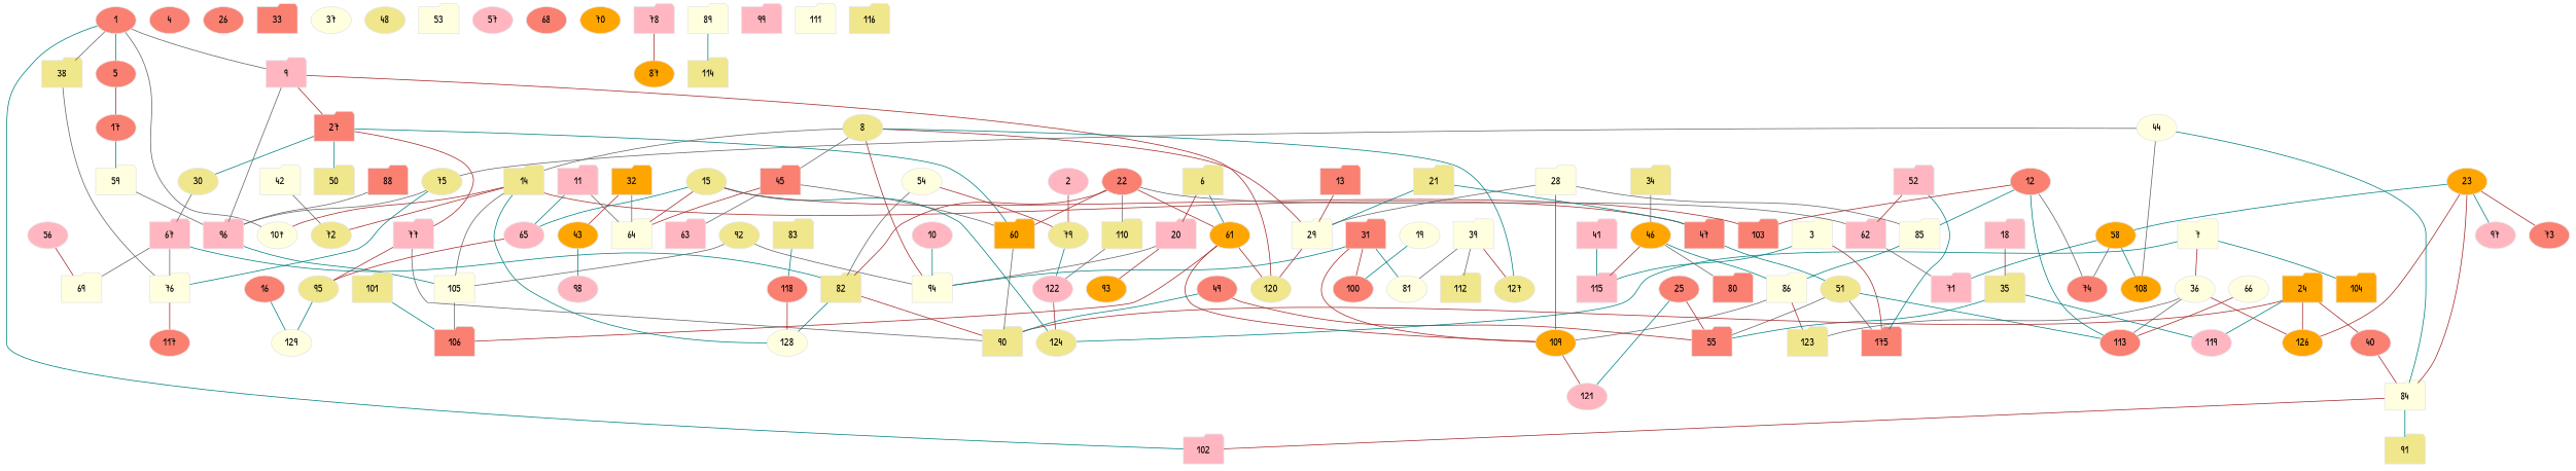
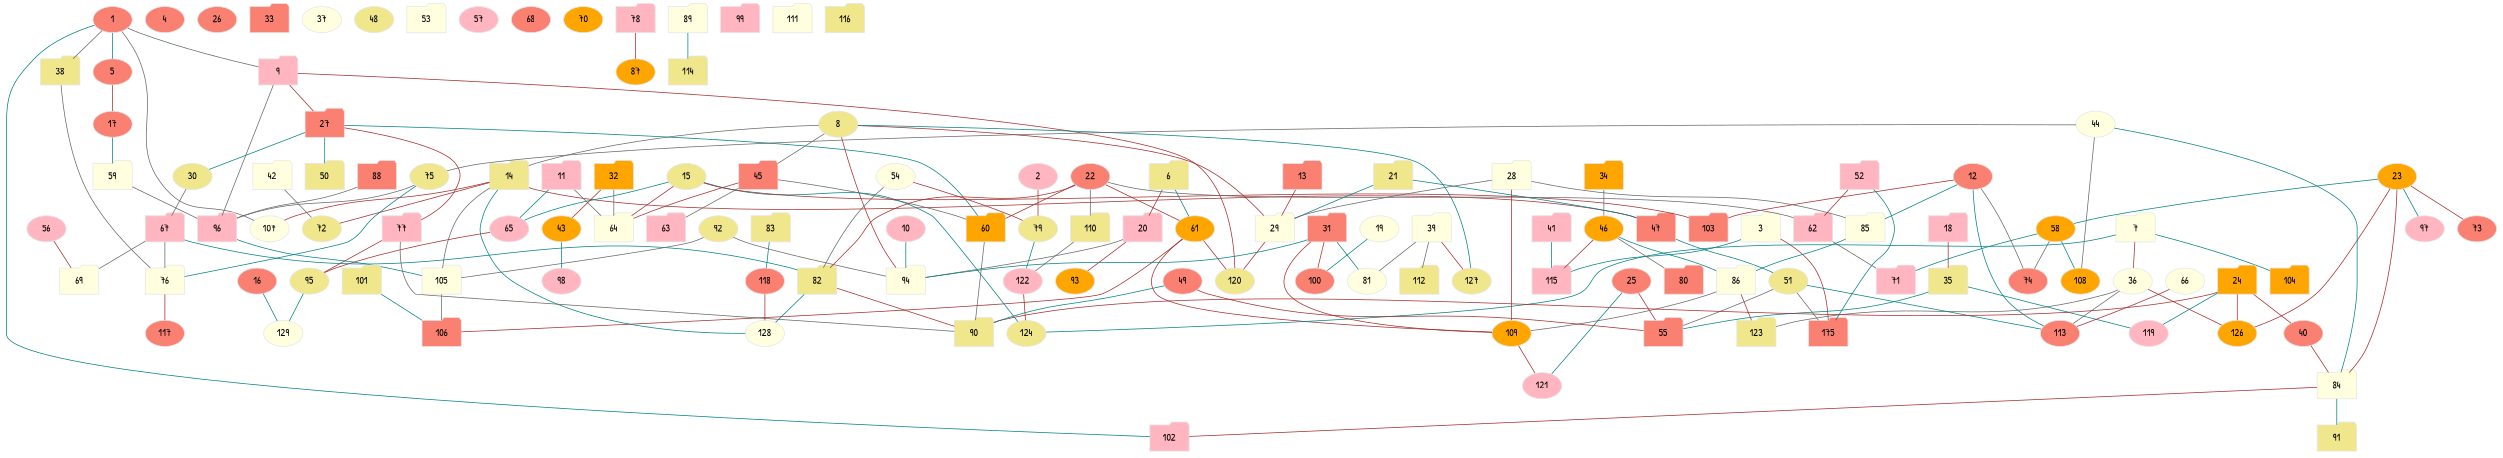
  graph {
    fontname="Patrick Hand"
    node [color=gray90 fillcolor=salmon fontname="Patrick Hand" shape=folder style=filled]
    edge [color=brown fontname="Patrick Hand"]
    1 [shape=ellipse]
    5 [shape=ellipse]
    9 [fillcolor=lightpink]
    38 [fillcolor=khaki]
    102 [fillcolor=lightpink]
    107 [fillcolor=lightyellow shape=ellipse]
    17 [shape=ellipse]
    27
    96 [fillcolor=lightpink]
    120 [fillcolor=khaki shape=ellipse]
    76 [fillcolor=lightyellow]
    2 [fillcolor=lightpink shape=ellipse]
    79 [fillcolor=khaki shape=ellipse]
    122 [fillcolor=lightpink shape=ellipse]
    3 [fillcolor=lightyellow]
    115 [fillcolor=lightpink]
    n17 [label=175]
    4 [shape=ellipse]
    59 [fillcolor=lightyellow]
    6 [fillcolor=khaki]
    20 [fillcolor=lightpink]
    61 [fillcolor=orange shape=ellipse]
    94 [fillcolor=lightyellow]
    93 [fillcolor=orange shape=ellipse]
    109 [fillcolor=orange shape=ellipse]
    106
    7 [fillcolor=lightyellow]
    36 [fillcolor=lightyellow shape=ellipse]
    104 [fillcolor=orange]
    124 [fillcolor=khaki shape=ellipse]
    113 [shape=ellipse]
    126 [fillcolor=orange shape=ellipse]
    123 [fillcolor=khaki]
    8 [fillcolor=khaki shape=ellipse]
    14 [fillcolor=khaki]
    29 [fillcolor=lightyellow]
    45
    127 [fillcolor=khaki shape=ellipse]
    47
    72 [fillcolor=khaki shape=ellipse]
    105 [fillcolor=lightyellow]
    128 [fillcolor=lightyellow shape=ellipse]
    64 [fillcolor=lightyellow]
    60 [fillcolor=orange]
    63 [fillcolor=lightpink]
    30 [fillcolor=khaki shape=ellipse]
    50 [fillcolor=khaki]
    77 [fillcolor=lightpink]
    10 [fillcolor=lightpink shape=ellipse]
    11 [fillcolor=lightpink]
    65 [fillcolor=lightpink shape=ellipse]
    95 [fillcolor=khaki shape=ellipse]
    12 [shape=ellipse]
    74 [shape=ellipse]
    85 [fillcolor=lightyellow]
    103
    86 [fillcolor=lightyellow]
    13
    51 [fillcolor=khaki shape=ellipse]
    15 [fillcolor=khaki shape=ellipse]
    16 [shape=ellipse]
    129 [fillcolor=lightyellow shape=ellipse]
    18 [fillcolor=lightpink]
    35 [fillcolor=khaki]
    119 [fillcolor=lightpink shape=ellipse]
    55
    19 [fillcolor=lightyellow shape=ellipse]
    100 [shape=ellipse]
    21 [fillcolor=khaki]
    22 [shape=ellipse]
    62 [fillcolor=lightpink]
    82 [fillcolor=khaki]
    110 [fillcolor=khaki]
    90 [fillcolor=khaki]
    71 [fillcolor=lightpink]
    23 [fillcolor=orange shape=ellipse]
    58 [fillcolor=orange shape=ellipse]
    73 [shape=ellipse]
    84 [fillcolor=lightyellow]
    97 [fillcolor=lightpink shape=ellipse]
    108 [fillcolor=orange shape=ellipse]
    91 [fillcolor=khaki]
    24 [fillcolor=orange]
    40 [shape=ellipse]
    25 [shape=ellipse]
    121 [fillcolor=lightpink shape=ellipse]
    26 [shape=ellipse]
    67 [fillcolor=lightpink]
    28 [fillcolor=lightyellow]
    69 [fillcolor=lightyellow]
    31
    81 [fillcolor=lightyellow shape=ellipse]
    32 [fillcolor=orange]
    43 [fillcolor=orange shape=ellipse]
    98 [fillcolor=lightpink shape=ellipse]
    33
-   34 [fillcolor=khaki]
+   34 [fillcolor=orange]
    46 [fillcolor=orange shape=ellipse]
    80
    37 [fillcolor=lightyellow shape=ellipse]
    117 [shape=ellipse]
    39 [fillcolor=lightyellow]
    112 [fillcolor=khaki]
    41 [fillcolor=lightpink]
    42 [fillcolor=lightyellow]
    44 [fillcolor=lightyellow shape=ellipse]
    75 [fillcolor=khaki shape=ellipse]
    48 [fillcolor=khaki shape=ellipse]
    49 [shape=ellipse]
    52 [fillcolor=lightpink]
    53 [fillcolor=lightyellow]
    54 [fillcolor=lightyellow shape=ellipse]
    56 [fillcolor=lightpink shape=ellipse]
    57 [fillcolor=lightpink shape=ellipse]
    66 [fillcolor=lightyellow shape=ellipse]
    68 [shape=ellipse]
    70 [fillcolor=orange shape=ellipse]
    78 [fillcolor=lightpink]
    87 [fillcolor=orange shape=ellipse]
    83 [fillcolor=khaki]
    118 [shape=ellipse]
    88
    89 [fillcolor=lightyellow]
    114 [fillcolor=khaki]
    92 [fillcolor=khaki shape=ellipse]
    99 [fillcolor=lightpink]
    101 [fillcolor=khaki]
    111 [fillcolor=lightyellow]
    116 [fillcolor=khaki]
    1 -- 5 [color=teal]
    1 -- 9 [color=gray40]
    1 -- 38 [color=gray40]
    1 -- 102 [color=teal]
    1 -- 107 [color=gray40]
    5 -- 17
    9 -- 27
    9 -- 96 [color=gray40]
    9 -- 120
    38 -- 76 [color=gray40]
    17 -- 59 [color=teal]
    27 -- 60 [color=teal]
    27 -- 30 [color=teal]
    27 -- 50 [color=teal]
    27 -- 77
    96 -- 105 [color=teal]
    76 -- 117
    2 -- 79
    79 -- 122 [color=teal]
    122 -- 124
    3 -- 115 [color=teal]
    3 -- n17
    59 -- 96 [color=gray40]
    6 -- 20
    6 -- 61 [color=teal]
    20 -- 94 [color=gray40]
    20 -- 93
    61 -- 120
    61 -- 109
    61 -- 106
    109 -- 121
    7 -- 36
    7 -- 104 [color=teal]
    7 -- 124 [color=teal]
    36 -- 113 [color=gray40]
    36 -- 126
    36 -- 123 [color=gray40]
    8 -- 94
    8 -- 14 [color=gray40]
    8 -- 29
    8 -- 45 [color=gray40]
    8 -- 127 [color=teal]
    14 -- 107
    14 -- 47
    14 -- 72
    14 -- 105 [color=gray40]
    14 -- 128 [color=teal]
    29 -- 120
    45 -- 64
    45 -- 60 [color=gray40]
    45 -- 63 [color=gray40]
    47 -- 51 [color=teal]
    105 -- 106 [color=gray40]
    60 -- 90 [color=gray40]
    30 -- 67 [color=gray40]
    77 -- 95
    77 -- 90 [color=gray40]
    10 -- 94 [color=teal]
    11 -- 64 [color=gray40]
    11 -- 65 [color=teal]
    65 -- 95
    95 -- 129 [color=teal]
    12 -- 113 [color=teal]
    12 -- 74 [color=gray40]
    12 -- 85 [color=teal]
    12 -- 103
    85 -- 86 [color=teal]
    86 -- 109 [color=gray40]
    86 -- 123
    13 -- 29
    51 -- n17 [color=gray40]
    51 -- 113 [color=teal]
    51 -- 55 [color=gray40]
    15 -- 124 [color=teal]
    15 -- 64
    15 -- 65 [color=teal]
    15 -- 103
    16 -- 129 [color=teal]
    18 -- 35
    35 -- 119 [color=teal]
    35 -- 55 [color=teal]
    19 -- 100 [color=teal]
    21 -- 29 [color=teal]
    21 -- 47 [color=teal]
    22 -- 61
    22 -- 60
    22 -- 62 [color=gray40]
    22 -- 82
    22 -- 110 [color=gray40]
    62 -- 71 [color=gray40]
    82 -- 128 [color=teal]
    82 -- 90
    110 -- 122 [color=gray40]
    23 -- 126
    23 -- 58 [color=teal]
    23 -- 73
    23 -- 84
    23 -- 97 [color=teal]
    58 -- 74 [color=gray40]
    58 -- 71 [color=teal]
    58 -- 108 [color=teal]
    84 -- 102
    84 -- 91 [color=teal]
    24 -- 126
    24 -- 119 [color=teal]
    24 -- 90
    24 -- 40
    40 -- 84
    25 -- 55
    25 -- 121 [color=teal]
    67 -- 76 [color=gray40]
    67 -- 82 [color=teal]
    67 -- 69 [color=gray40]
    28 -- 109
    28 -- 29 [color=gray40]
    28 -- 85 [color=gray40]
    31 -- 94 [color=teal]
    31 -- 109
    31 -- 100
    31 -- 81 [color=teal]
    32 -- 64 [color=gray40]
    32 -- 43
    43 -- 98 [color=teal]
    34 -- 46 [color=gray40]
    46 -- 115
    46 -- 86 [color=teal]
    46 -- 80 [color=gray40]
    39 -- 127
    39 -- 81 [color=gray40]
    39 -- 112 [color=gray40]
    41 -- 115 [color=teal]
    42 -- 72 [color=gray40]
    44 -- 84 [color=teal]
    44 -- 108 [color=gray40]
    44 -- 75 [color=gray40]
    75 -- 96 [color=gray40]
    75 -- 76 [color=teal]
    49 -- 55
    49 -- 90 [color=teal]
    52 -- n17 [color=teal]
    52 -- 62
    54 -- 79
    54 -- 82 [color=gray40]
    56 -- 69
    66 -- 113
    78 -- 87
    83 -- 118 [color=teal]
    118 -- 128
    88 -- 96 [color=gray40]
    89 -- 114 [color=teal]
    92 -- 94 [color=gray40]
    92 -- 105 [color=gray40]
    101 -- 106 [color=teal]
  }
